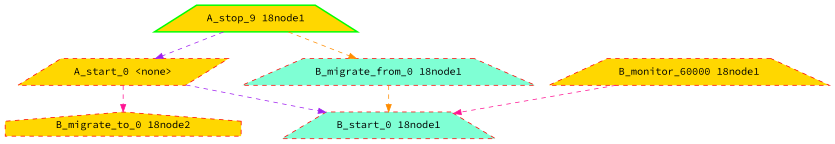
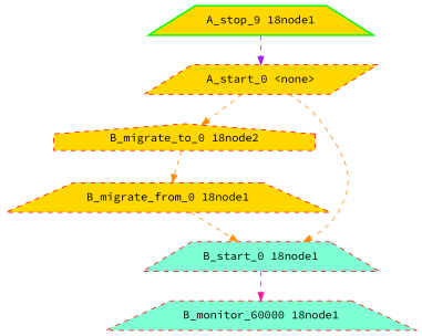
  digraph {
    fontname="Source Code Pro"
    node [color=red fillcolor=gold fontcolor=black fontname="Source Code Pro" shape=trapezium style="dashed,filled"]
    edge [color=deeppink fontname="Source Code Pro" style=dashed]
    "A_start_0 <none>" [shape=parallelogram]
    "B_migrate_to_0 18node2" [shape=house]
    "B_start_0 18node1" [fillcolor=aquamarine]
-   "B_migrate_from_0 18node1" [fillcolor=aquamarine]
-   "B_monitor_60000 18node1"
+   "B_migrate_from_0 18node1"
+   "B_monitor_60000 18node1" [fillcolor=aquamarine]
    n6 [color=green label="A_stop_9 18node1" style="bold,filled"]
-   "A_start_0 <none>" -> "B_migrate_to_0 18node2"
-   "A_start_0 <none>" -> "B_start_0 18node1" [color=purple]
-   n6 -> "B_migrate_from_0 18node1" [color=darkorange]
-   "B_monitor_60000 18node1" -> "B_start_0 18node1"
+   "A_start_0 <none>" -> "B_migrate_to_0 18node2" [color=darkorange]
+   "A_start_0 <none>" -> "B_start_0 18node1" [color=darkorange]
+   "B_migrate_to_0 18node2" -> "B_migrate_from_0 18node1" [color=darkorange]
+   "B_start_0 18node1" -> "B_monitor_60000 18node1"
    "B_migrate_from_0 18node1" -> "B_start_0 18node1" [color=darkorange]
    n6 -> "A_start_0 <none>" [color=purple]
  }
